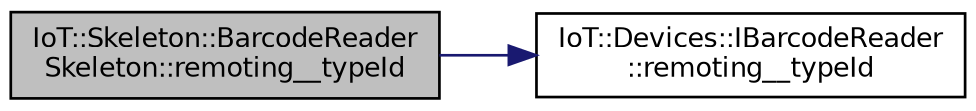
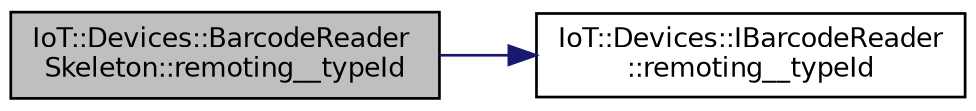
  digraph {
    rankdir=LR
    node [color=black fontname=Helvetica fontsize=10 shape=record style=filled]
-   n1 [fillcolor=grey75 fontcolor=black height=0.2 label="IoT::Skeleton::BarcodeReader\lSkeleton::remoting__typeId" width=0.4]
+   n1 [fillcolor=grey75 fontcolor=black height=0.2 label="IoT::Devices::BarcodeReader\lSkeleton::remoting__typeId" width=0.4]
    n2 [fillcolor=white height=0.2 label="IoT::Devices::IBarcodeReader\l::remoting__typeId" width=0.4]
    n1 -> n2 [color=midnightblue fontname=Helvetica fontsize=10 labelfontname=Helvetica labelfontsize=10 style=solid]
  }
